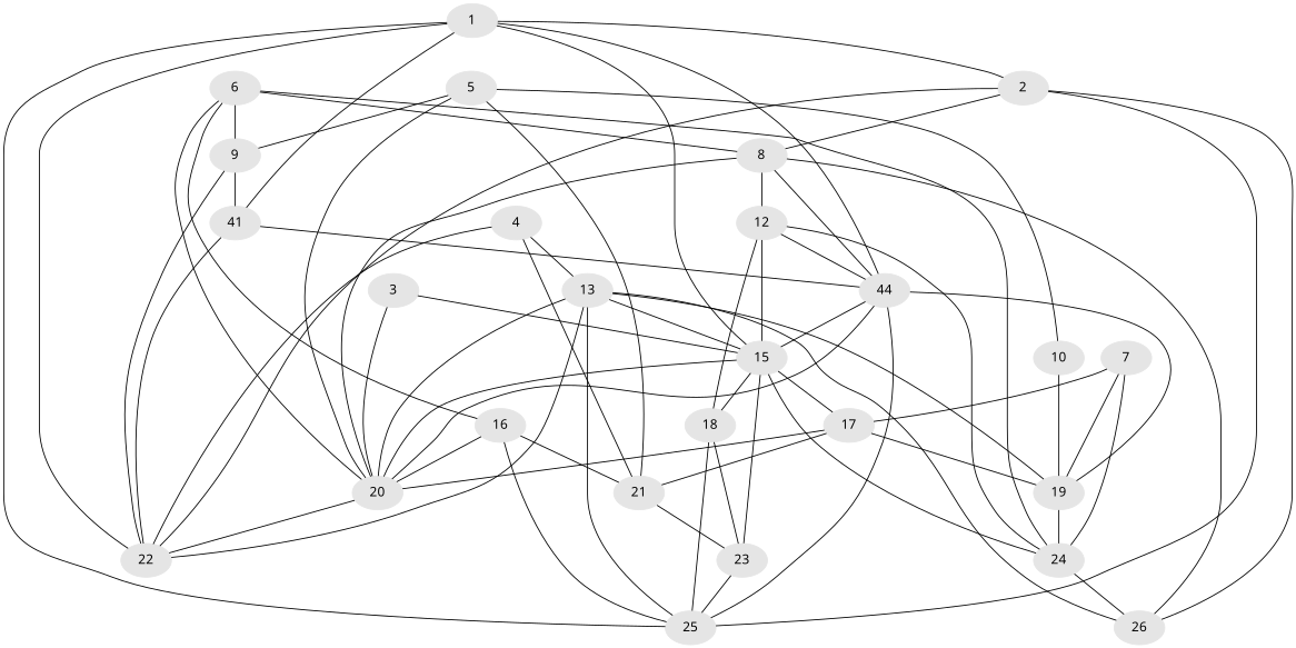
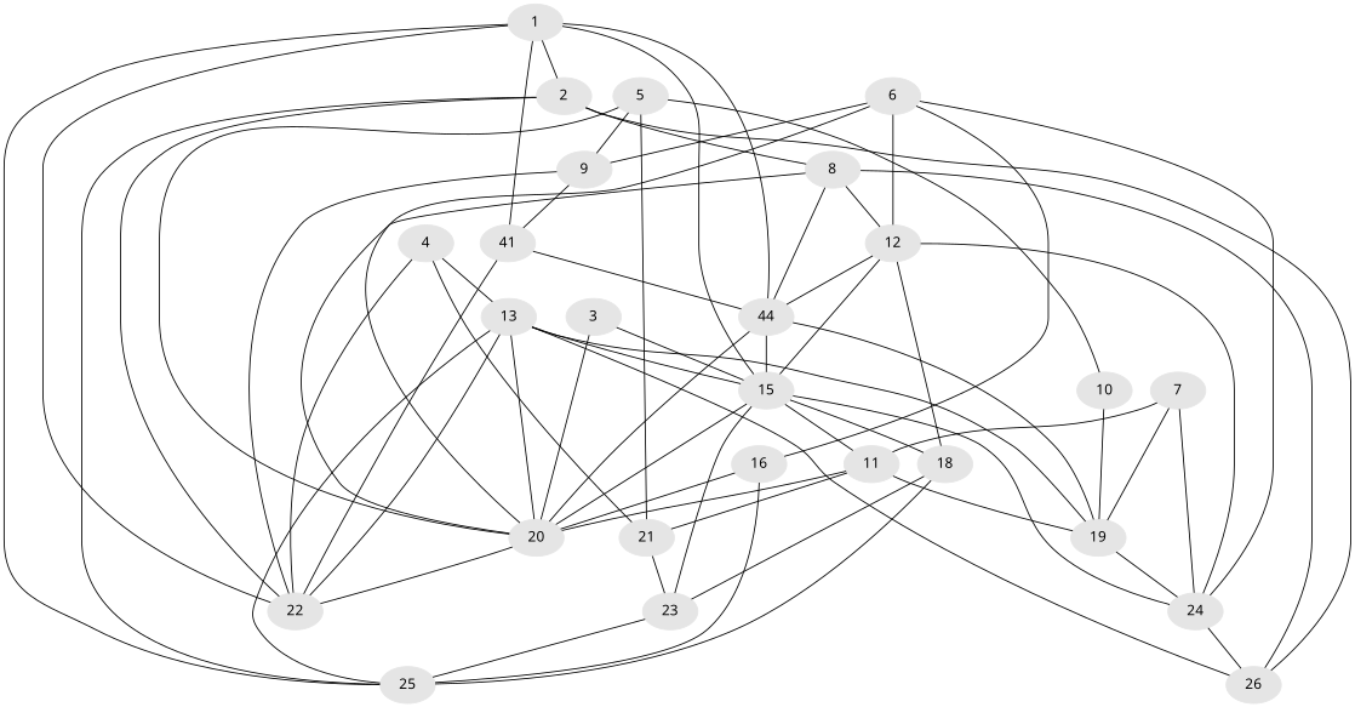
  graph {
    fontname="Noto Sans"
    node [color=gray90 fontname="Noto Sans" style=filled]
    edge [fontname="Noto Sans" weight=1.0]
    1
    2
    n3 [label=41]
    n4 [label=44]
    15
    22
    25
    8
    26
    20
    19
    24
-   17
+   17 [label=11]
    18
    23
    12
    3
    4
    13
    21
    5
    9
    10
    6
    16
    7
    1 -- 2
    1 -- n3
    1 -- n4
    1 -- 15
    1 -- 22
    1 -- 25
    2 -- 22
    2 -- 25
    2 -- 8
    2 -- 26
    n3 -- n4
    n3 -- 22 [weight=2.0]
    n4 -- 15 [weight=2.0]
-   n4 -- 25 [weight=2.0]
    n4 -- 20 [weight=2.0]
    n4 -- 19
    15 -- 20
    15 -- 24
    15 -- 17 [weight=2.0]
    15 -- 18
    15 -- 23
    8 -- n4
    8 -- 26
    8 -- 20
    8 -- 12
    20 -- 22
    19 -- 24 [weight=2.0]
    24 -- 26
    17 -- 20 [weight=2.0]
    17 -- 19 [weight=2.0]
    17 -- 21
    18 -- 25 [weight=2.0]
    18 -- 23
    23 -- 25
    12 -- n4
    12 -- 15
    12 -- 24
    12 -- 18 [weight=2.0]
    3 -- 15
    3 -- 20
    4 -- 22
    4 -- 13 [weight=2.0]
    4 -- 21
    13 -- 15 [weight=2.0]
    13 -- 22
    13 -- 25 [weight=2.0]
    13 -- 26
    13 -- 20 [weight=2.0]
    13 -- 19
    21 -- 23
    5 -- 20 [weight=2.0]
    5 -- 21 [weight=2.0]
    5 -- 9
    5 -- 10
    9 -- n3
    9 -- 22
    10 -- 19
    6 -- 20
    6 -- 24
-   6 -- 8 [weight=2.0]
+   6 -- 12 [weight=2.0]
    6 -- 9
    6 -- 16
    16 -- 25
    16 -- 20
-   16 -- 21
    7 -- 19
    7 -- 24
    7 -- 17 [weight=2.0]
  }
